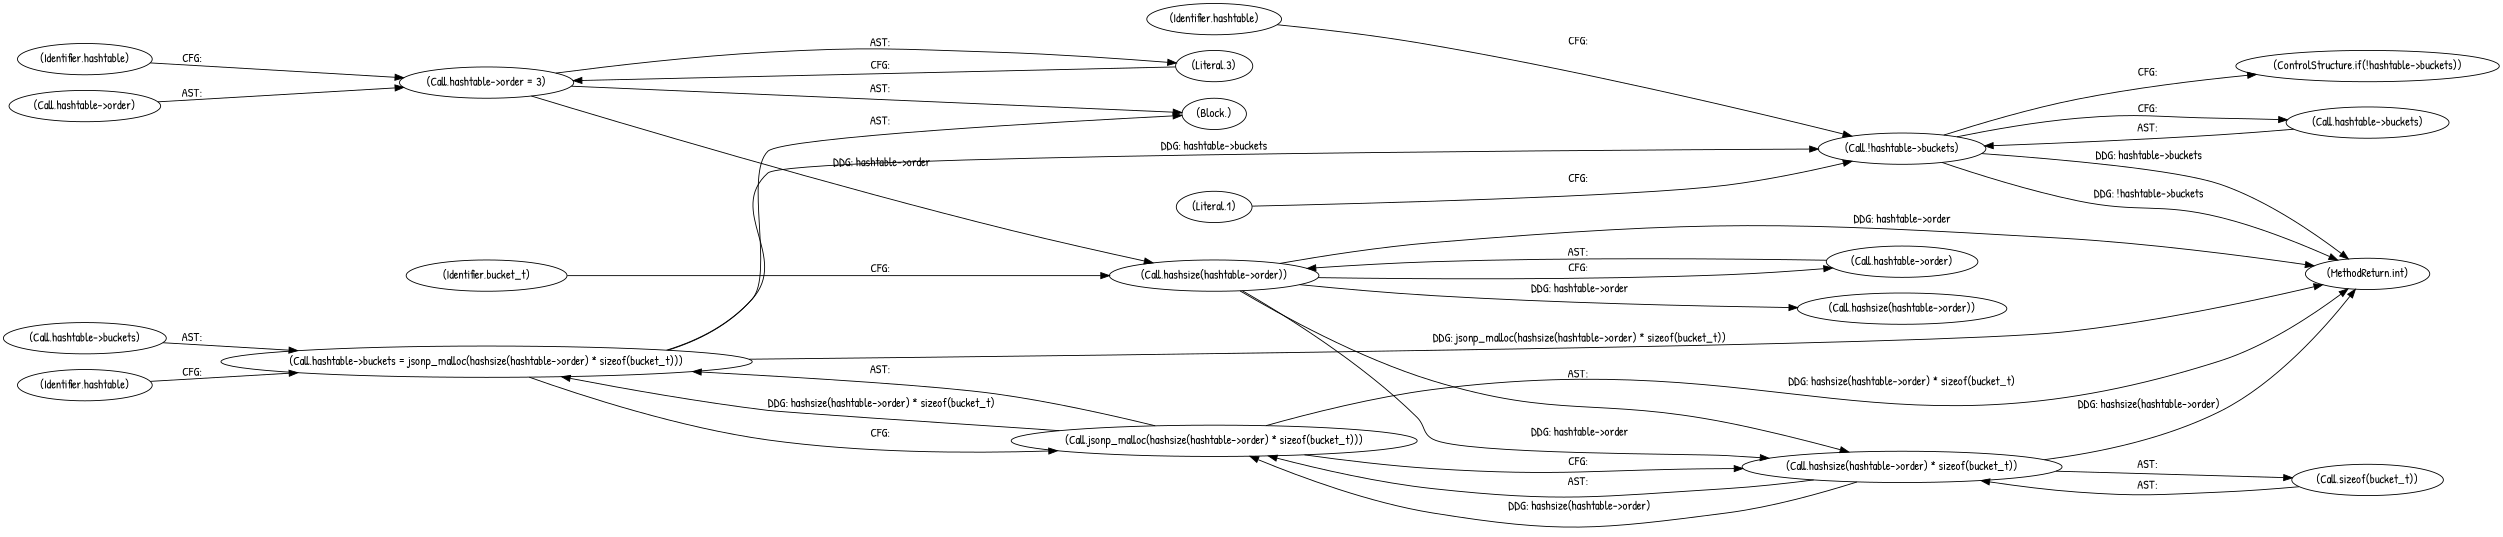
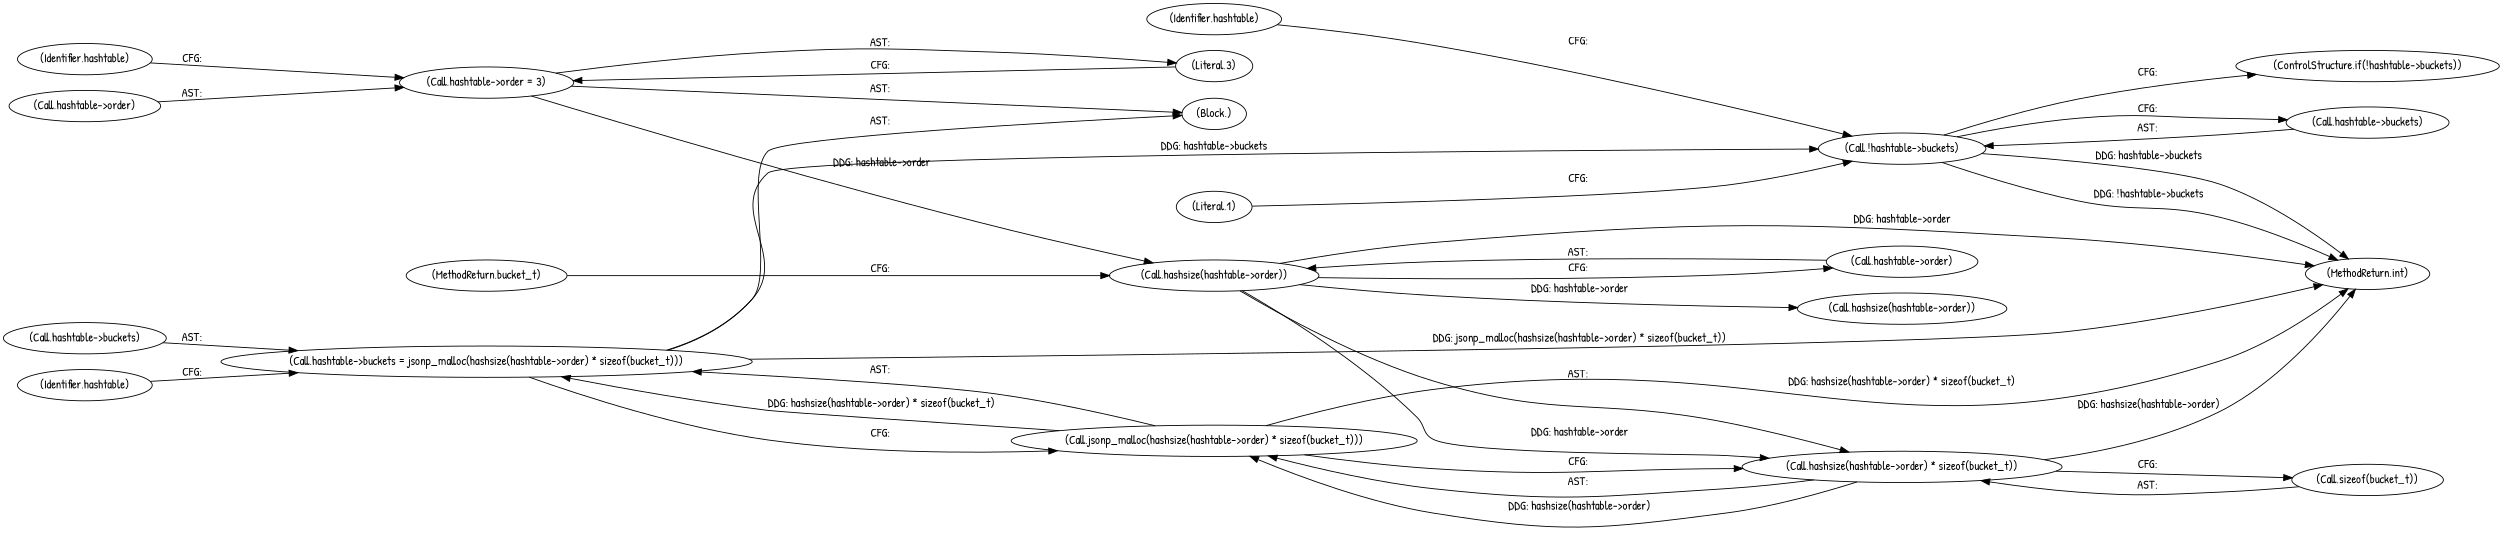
  digraph {
    fontname="Patrick Hand"
    rankdir=LR
    node [fontname="Patrick Hand"]
    edge [fontname="Patrick Hand"]
    n1 [label="(Call,hashtable->buckets = jsonp_malloc(hashsize(hashtable->order) * sizeof(bucket_t)))"]
    n2 [label="(Call,jsonp_malloc(hashsize(hashtable->order) * sizeof(bucket_t)))"]
    n3 [label="(Call,!hashtable->buckets)"]
    n4 [label="(MethodReturn,int)"]
    n5 [label="(Block,)"]
    n6 [label="(Call,hashsize(hashtable->order) * sizeof(bucket_t))"]
    n7 [label="(ControlStructure,if(!hashtable->buckets))"]
    n8 [label="(Call,hashtable->buckets)"]
    n9 [label="(Call,sizeof(bucket_t))"]
    n10 [label="(Call,hashsize(hashtable->order))"]
    n11 [label="(Call,hashsize(hashtable->order))"]
    n12 [label="(Call,hashtable->order)"]
    n13 [label="(Call,hashtable->order = 3)"]
    n14 [label="(Literal,3)"]
    n15 [label="(Call,hashtable->buckets)"]
    n16 [label="(Identifier,hashtable)"]
    n17 [label="(Identifier,hashtable)"]
-   n18 [label="(Identifier,bucket_t)"]
+   n18 [label="(MethodReturn,bucket_t)"]
    n19 [label="(Call,hashtable->order)"]
    n20 [label="(Identifier,hashtable)"]
    n21 [label="(Literal,1)"]
    n1 -> n2 [label="CFG: "]
    n1 -> n3 [label="DDG: hashtable->buckets"]
    n1 -> n4 [label="DDG: jsonp_malloc(hashsize(hashtable->order) * sizeof(bucket_t))"]
    n1 -> n5 [label="AST: "]
    n2 -> n1 [label="AST: "]
    n2 -> n1 [label="DDG: hashsize(hashtable->order) * sizeof(bucket_t)"]
    n2 -> n4 [label="DDG: hashsize(hashtable->order) * sizeof(bucket_t)"]
    n2 -> n6 [label="CFG: "]
    n3 -> n4 [label="DDG: hashtable->buckets"]
    n3 -> n4 [label="DDG: !hashtable->buckets"]
    n3 -> n7 [label="CFG: "]
    n3 -> n8 [label="CFG: "]
    n6 -> n2 [label="AST: "]
    n6 -> n2 [label="DDG: hashsize(hashtable->order)"]
    n6 -> n4 [label="DDG: hashsize(hashtable->order)"]
-   n6 -> n9 [label="AST: "]
+   n6 -> n9 [label="CFG: "]
    n8 -> n3 [label="AST: "]
    n9 -> n6 [label="AST: "]
    n10 -> n4 [label="DDG: hashtable->order"]
    n10 -> n6 [label="AST: "]
    n10 -> n6 [label="DDG: hashtable->order"]
    n10 -> n11 [label="DDG: hashtable->order"]
    n10 -> n12 [label="CFG: "]
    n12 -> n10 [label="AST: "]
    n13 -> n5 [label="AST: "]
    n13 -> n10 [label="DDG: hashtable->order"]
    n13 -> n14 [label="AST: "]
    n14 -> n13 [label="CFG: "]
    n15 -> n1 [label="AST: "]
    n16 -> n3 [label="CFG: "]
    n17 -> n13 [label="CFG: "]
    n18 -> n10 [label="CFG: "]
    n19 -> n13 [label="AST: "]
    n20 -> n1 [label="CFG: "]
    n21 -> n3 [label="CFG: "]
  }
